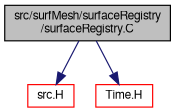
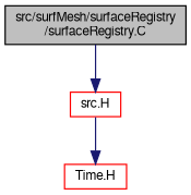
  digraph {
    node [color=red fontname=FreeSans fontsize=10 shape=record]
    edge [color=midnightblue fontname=FreeSans fontsize=10 labelfontname=FreeSans labelfontsize=10 style=solid]
    n1 [color=black fillcolor=grey75 fontcolor=black height=0.2 label="src/surfMesh/surfaceRegistry\l/surfaceRegistry.C" style=filled width=0.4]
    n2 [height=0.2 label="src.H" width=0.4]
    n3 [height=0.2 label="Time.H" width=0.4]
    n1 -> n2
-   n1 -> n3
+   n2 -> n3
  }
